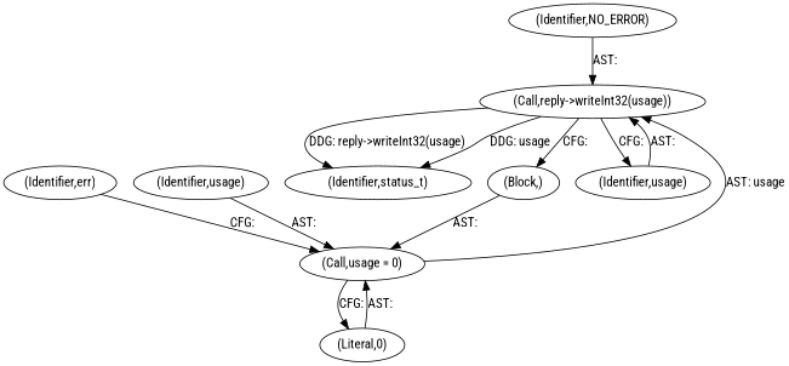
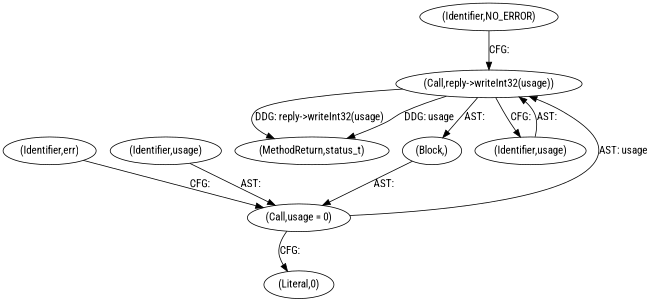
  digraph {
    fontname="Roboto Condensed"
    node [fontname="Roboto Condensed"]
    edge [fontname="Roboto Condensed"]
    n1 [label="(Call,reply->writeInt32(usage))"]
-   n2 [label="(Identifier,status_t)"]
+   n2 [label="(MethodReturn,status_t)"]
    n3 [label="(Block,)"]
    n4 [label="(Identifier,usage)"]
    n5 [label="(Call,usage = 0)"]
    n6 [label="(Literal,0)"]
    n7 [label="(Identifier,err)"]
    n8 [label="(Identifier,usage)"]
    n9 [label="(Identifier,NO_ERROR)"]
    n1 -> n2 [label="DDG: reply->writeInt32(usage)"]
    n1 -> n2 [label="DDG: usage"]
-   n1 -> n3 [label="CFG: "]
+   n1 -> n3 [label="AST: "]
    n1 -> n4 [label="CFG: "]
    n3 -> n5 [label="AST: "]
    n4 -> n1 [label="AST: "]
    n5 -> n1 [label="AST: usage"]
    n5 -> n6 [label="CFG: "]
-   n6 -> n5 [label="AST: "]
    n7 -> n5 [label="CFG: "]
    n8 -> n5 [label="AST: "]
-   n9 -> n1 [label="AST: "]
+   n9 -> n1 [label="CFG: "]
  }
